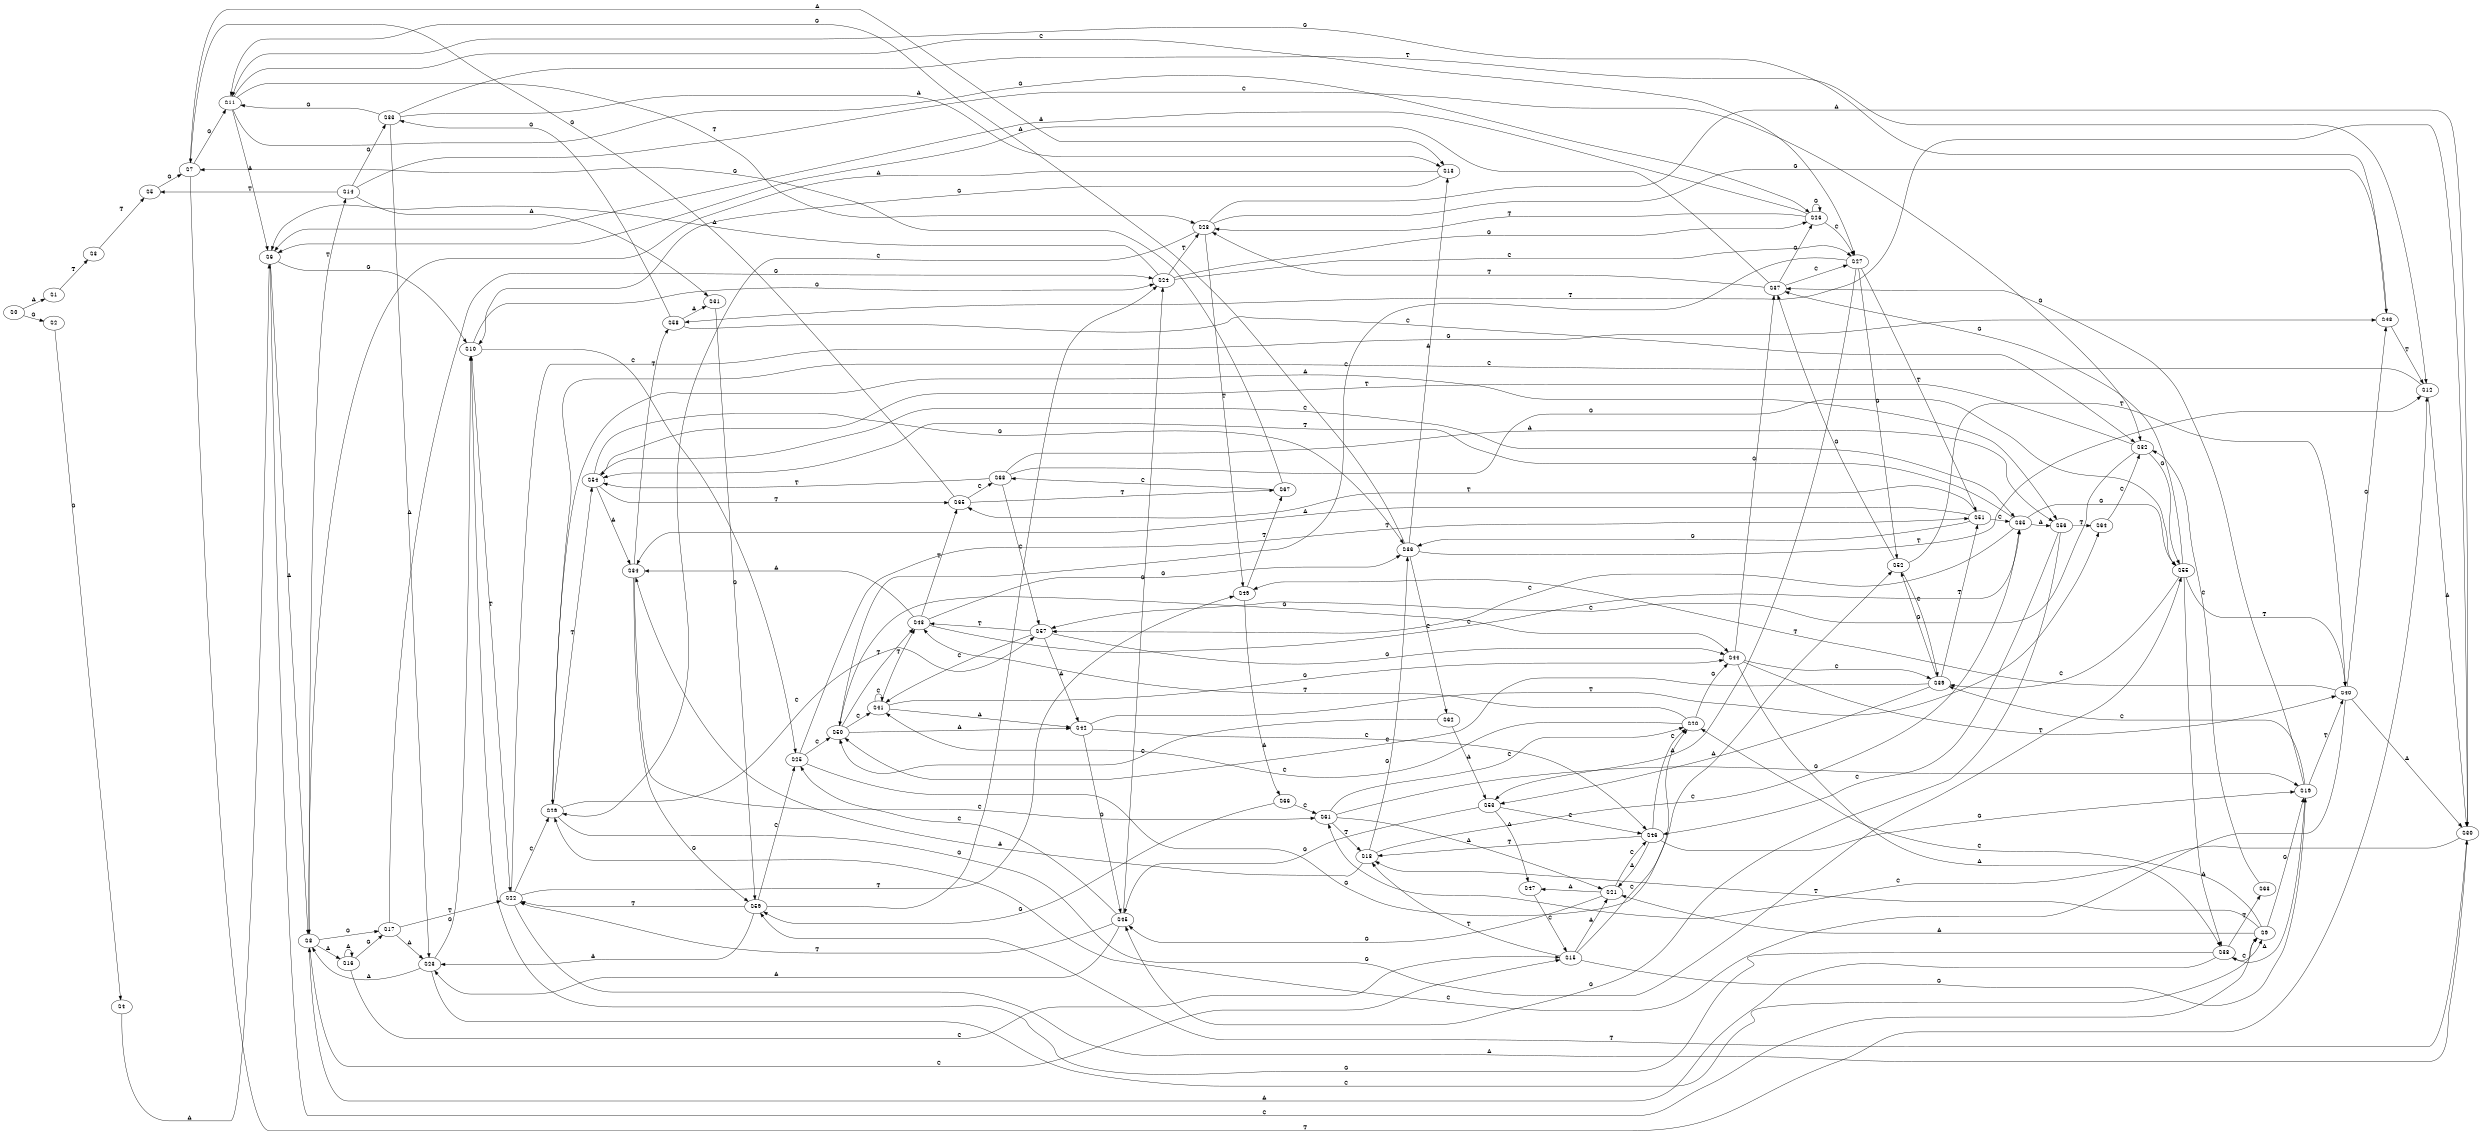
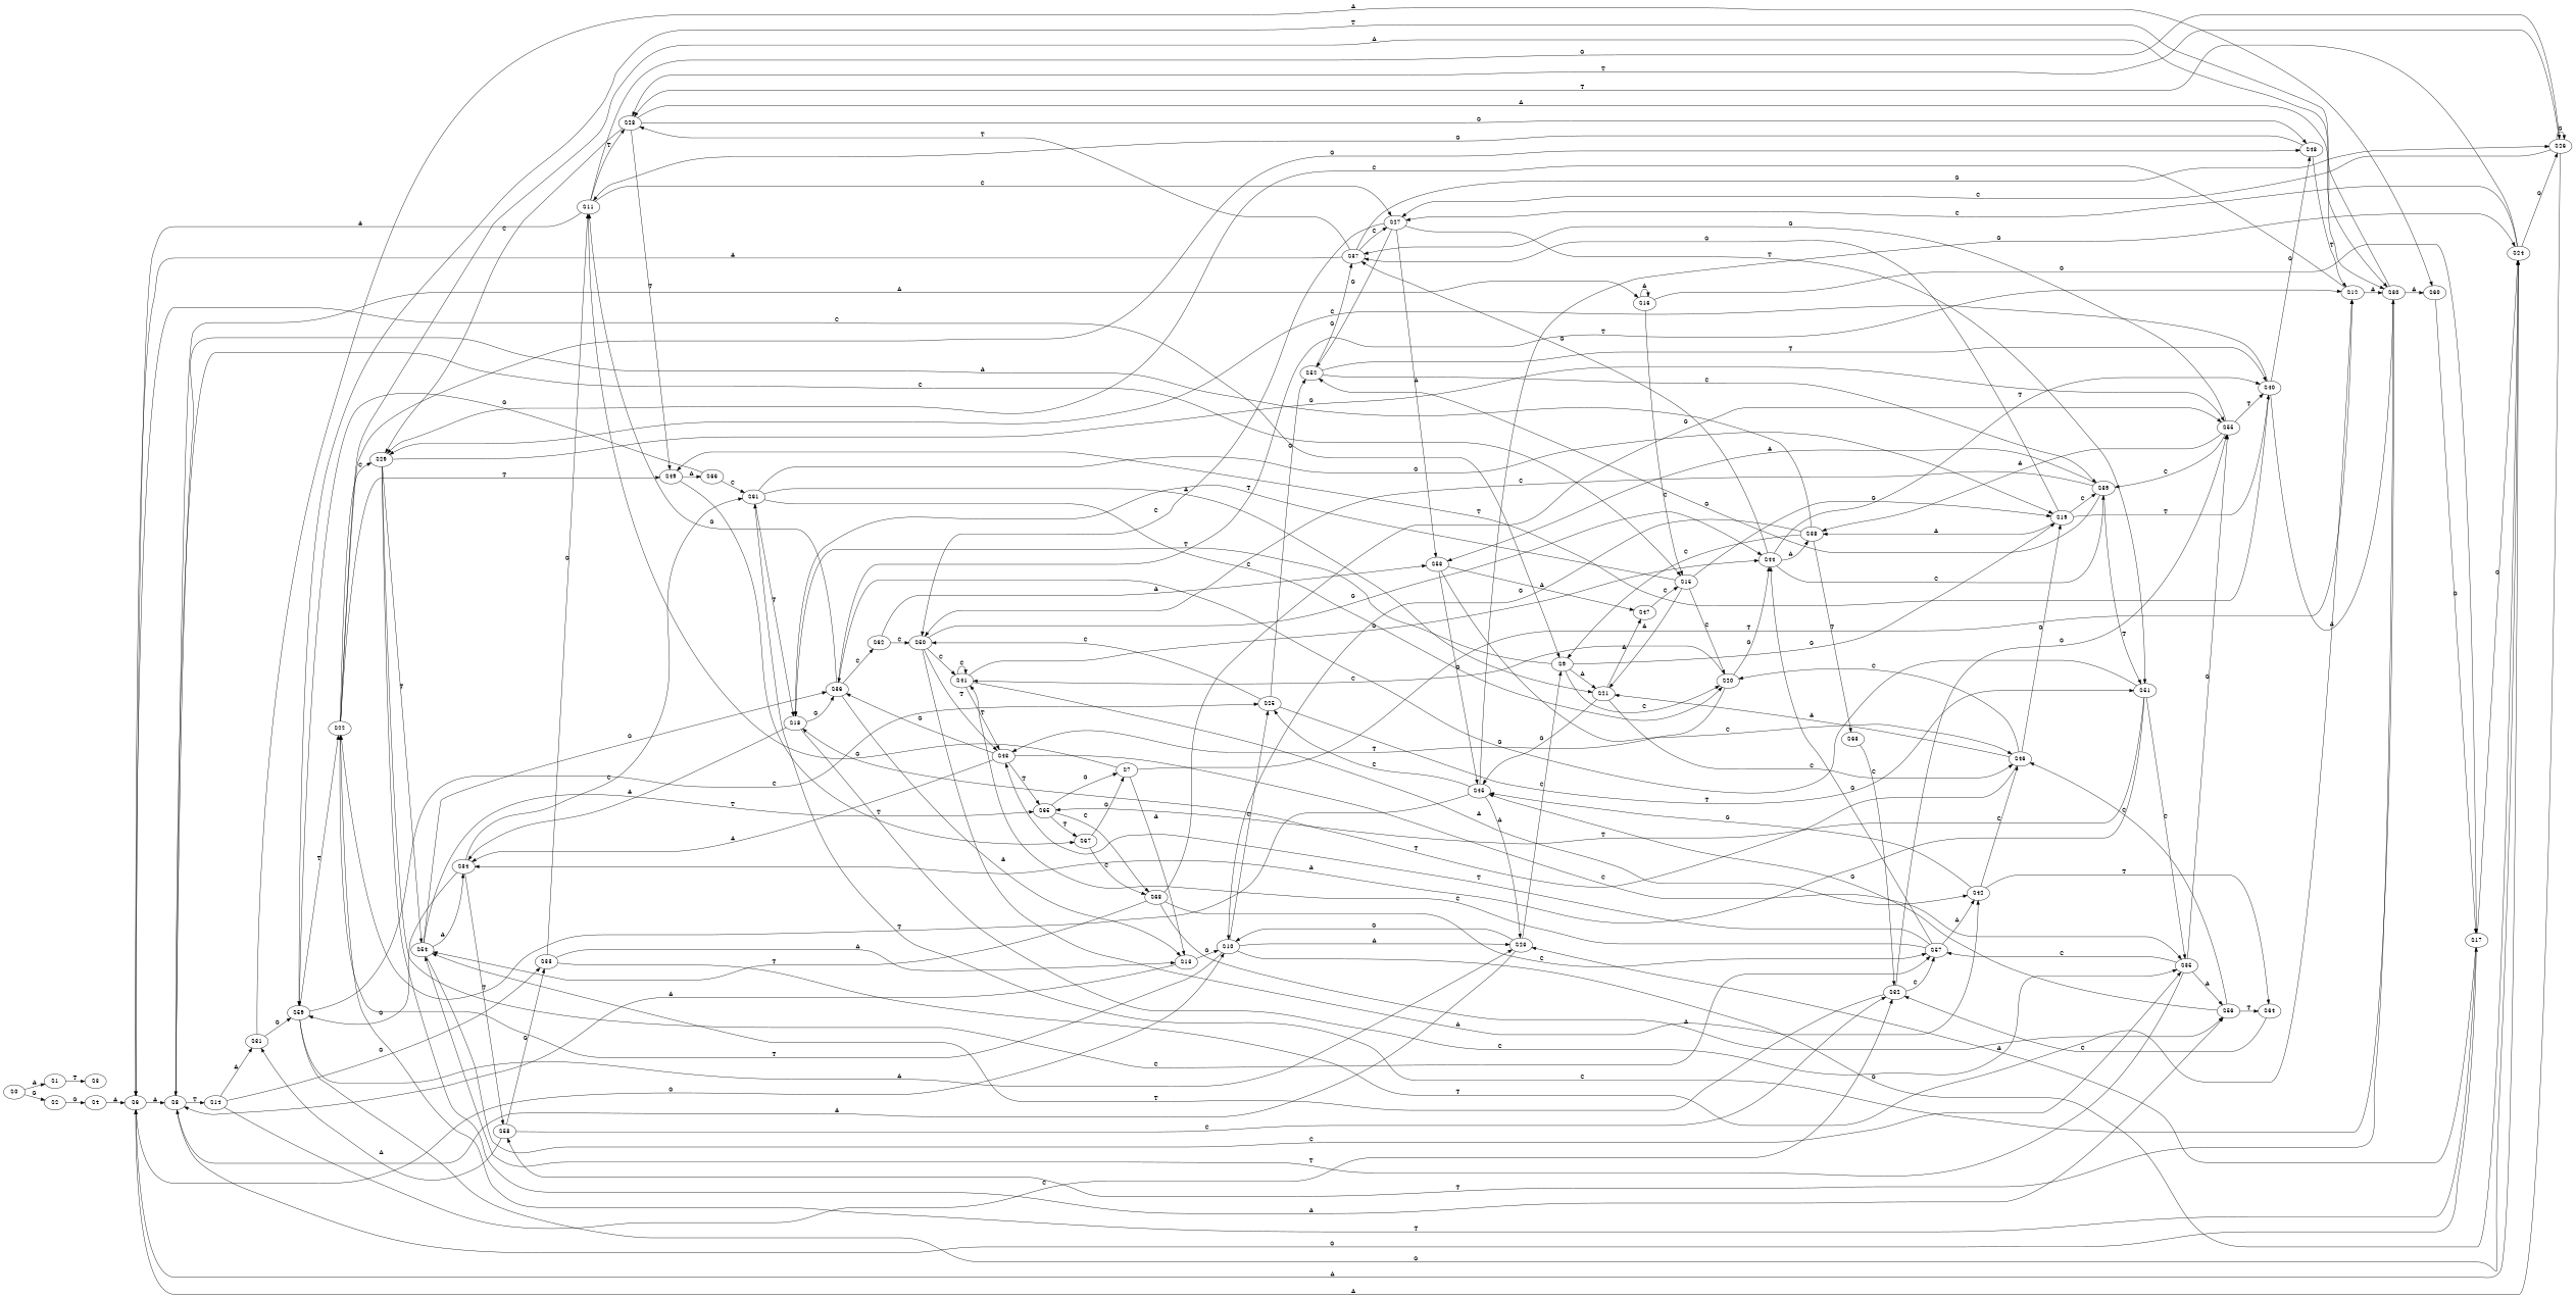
  strict digraph {
    rankdir=LR
    S0
    S1
    S2
    S3
    S4
-   S5
    S6
    S7
    S8
    S9
    S10
    S11
    S12
    S13
    S14
    S15
    S16
    S17
    S18
    S19
    S20
    S21
    S22
    S23
    S24
    S25
    S26
    S27
    S28
    S29
    S30
    S31
    S32
    S33
    S34
    S35
    S36
    S37
    S38
    S39
    S40
    S41
    S43
    S44
    S45
    S46
    S47
    S48
    S49
    S50
    S51
    S52
    S53
    S54
    S55
    S56
    S57
    S58
    S59
+   S60
    S61
    S62
    S63
    S42
    S64
    S65
    S66
    S67
    S68
    S0 -> S1 [label=A]
    S0 -> S2 [label=G]
    S1 -> S3 [label=T]
    S2 -> S4 [label=G]
-   S3 -> S5 [label=T]
    S4 -> S6 [label=A]
-   S5 -> S7 [label=G]
    S6 -> S8 [label=A]
    S6 -> S9 [label=C]
    S6 -> S10 [label=G]
    S7 -> S11 [label=G]
    S7 -> S12 [label=T]
    S7 -> S13 [label=A]
    S8 -> S14 [label=T]
    S8 -> S15 [label=C]
    S8 -> S16 [label=A]
    S8 -> S17 [label=G]
    S9 -> S18 [label=T]
    S9 -> S19 [label=G]
    S9 -> S20 [label=C]
    S9 -> S21 [label=A]
    S10 -> S22 [label=T]
-   S33 -> S23 [label=A]
+   S10 -> S23 [label=A]
    S10 -> S24 [label=G]
    S10 -> S25 [label=C]
    S11 -> S6 [label=A]
    S11 -> S26 [label=G]
    S11 -> S27 [label=C]
    S11 -> S28 [label=T]
    S12 -> S29 [label=C]
    S12 -> S30 [label=A]
    S13 -> S8 [label=A]
    S13 -> S10 [label=G]
-   S14 -> S5 [label=T]
    S14 -> S31 [label=A]
    S14 -> S32 [label=C]
    S14 -> S33 [label=G]
    S15 -> S18 [label=T]
    S15 -> S19 [label=G]
    S15 -> S20 [label=C]
    S15 -> S21 [label=A]
    S16 -> S15 [label=C]
    S16 -> S16 [label=A]
    S16 -> S17 [label=G]
    S17 -> S22 [label=T]
    S17 -> S23 [label=A]
    S17 -> S24 [label=G]
    S18 -> S34 [label=A]
    S18 -> S35 [label=C]
    S18 -> S36 [label=G]
    S19 -> S37 [label=G]
    S19 -> S38 [label=A]
    S19 -> S39 [label=C]
    S19 -> S40 [label=T]
    S20 -> S41 [label=C]
    S20 -> S43 [label=T]
    S20 -> S44 [label=G]
    S21 -> S45 [label=G]
    S21 -> S46 [label=C]
    S21 -> S47 [label=A]
    S22 -> S29 [label=C]
    S22 -> S30 [label=A]
    S22 -> S48 [label=G]
    S22 -> S49 [label=T]
    S23 -> S8 [label=A]
    S23 -> S9 [label=C]
    S23 -> S10 [label=G]
    S24 -> S6 [label=A]
    S24 -> S26 [label=G]
    S24 -> S27 [label=C]
    S24 -> S28 [label=T]
    S25 -> S50 [label=C]
    S25 -> S51 [label=T]
    S25 -> S52 [label=G]
    S26 -> S6 [label=A]
    S26 -> S26 [label=G]
    S26 -> S27 [label=C]
    S26 -> S28 [label=T]
    S27 -> S50 [label=C]
    S27 -> S51 [label=T]
    S27 -> S52 [label=G]
    S27 -> S53 [label=A]
    S28 -> S29 [label=C]
    S28 -> S30 [label=A]
    S28 -> S48 [label=G]
    S28 -> S49 [label=T]
    S29 -> S54 [label=T]
    S29 -> S55 [label=G]
    S29 -> S56 [label=A]
    S29 -> S57 [label=C]
    S30 -> S58 [label=T]
    S30 -> S59 [label=T]
+   S30 -> S60 [label=A]
    S30 -> S61 [label=C]
    S31 -> S59 [label=G]
+   S31 -> S60 [label=A]
    S32 -> S54 [label=T]
    S32 -> S55 [label=G]
    S32 -> S57 [label=C]
    S33 -> S11 [label=G]
    S33 -> S12 [label=T]
    S33 -> S13 [label=A]
    S34 -> S58 [label=T]
    S34 -> S59 [label=G]
    S34 -> S61 [label=C]
    S35 -> S54 [label=T]
    S35 -> S55 [label=G]
    S35 -> S56 [label=A]
    S35 -> S57 [label=C]
    S36 -> S11 [label=G]
    S36 -> S12 [label=T]
    S36 -> S13 [label=A]
    S36 -> S62 [label=C]
    S37 -> S6 [label=A]
    S37 -> S26 [label=G]
    S37 -> S27 [label=C]
    S37 -> S28 [label=T]
    S38 -> S8 [label=A]
    S38 -> S9 [label=C]
    S38 -> S10 [label=G]
    S38 -> S63 [label=T]
    S39 -> S50 [label=C]
    S39 -> S51 [label=T]
    S39 -> S52 [label=G]
    S39 -> S53 [label=A]
    S40 -> S29 [label=C]
    S40 -> S30 [label=A]
    S40 -> S48 [label=G]
    S40 -> S49 [label=T]
    S41 -> S41 [label=C]
    S41 -> S43 [label=T]
    S41 -> S44 [label=G]
    S41 -> S42 [label=A]
    S43 -> S34 [label=A]
    S43 -> S35 [label=C]
    S43 -> S36 [label=G]
    S43 -> S65 [label=T]
    S44 -> S37 [label=G]
    S44 -> S38 [label=A]
    S44 -> S39 [label=C]
    S44 -> S40 [label=T]
    S45 -> S22 [label=T]
    S45 -> S23 [label=A]
    S45 -> S24 [label=G]
    S45 -> S25 [label=C]
    S46 -> S18 [label=T]
    S46 -> S19 [label=G]
    S46 -> S20 [label=C]
    S46 -> S21 [label=A]
    S47 -> S15 [label=C]
    S48 -> S11 [label=G]
    S48 -> S12 [label=T]
    S49 -> S66 [label=A]
    S49 -> S67 [label=T]
    S50 -> S41 [label=C]
    S50 -> S43 [label=T]
    S50 -> S44 [label=G]
    S50 -> S42 [label=A]
    S51 -> S34 [label=A]
    S51 -> S35 [label=C]
    S51 -> S36 [label=G]
    S51 -> S65 [label=T]
    S52 -> S37 [label=G]
    S52 -> S39 [label=C]
    S52 -> S40 [label=T]
    S53 -> S45 [label=G]
    S53 -> S46 [label=C]
    S53 -> S47 [label=A]
    S54 -> S34 [label=A]
    S54 -> S35 [label=C]
    S54 -> S36 [label=G]
    S54 -> S65 [label=T]
    S55 -> S37 [label=G]
    S55 -> S38 [label=A]
    S55 -> S39 [label=C]
    S55 -> S40 [label=T]
    S56 -> S45 [label=G]
    S56 -> S46 [label=C]
    S56 -> S64 [label=T]
    S57 -> S41 [label=C]
    S57 -> S43 [label=T]
    S57 -> S44 [label=G]
    S57 -> S42 [label=A]
    S58 -> S31 [label=A]
    S58 -> S32 [label=C]
    S58 -> S33 [label=G]
    S59 -> S22 [label=T]
    S59 -> S23 [label=A]
    S59 -> S24 [label=G]
    S59 -> S25 [label=C]
+   S60 -> S17 [label=G]
    S61 -> S18 [label=T]
    S61 -> S19 [label=G]
    S61 -> S20 [label=C]
    S61 -> S21 [label=A]
    S62 -> S50 [label=C]
    S62 -> S53 [label=A]
    S63 -> S32 [label=C]
    S42 -> S45 [label=G]
    S42 -> S46 [label=C]
    S42 -> S64 [label=T]
    S64 -> S32 [label=C]
    S65 -> S7 [label=G]
    S65 -> S67 [label=T]
    S65 -> S68 [label=C]
    S66 -> S59 [label=G]
    S66 -> S61 [label=C]
    S67 -> S7 [label=G]
    S67 -> S68 [label=C]
    S68 -> S54 [label=T]
    S68 -> S55 [label=G]
    S68 -> S56 [label=A]
    S68 -> S57 [label=C]
  }
